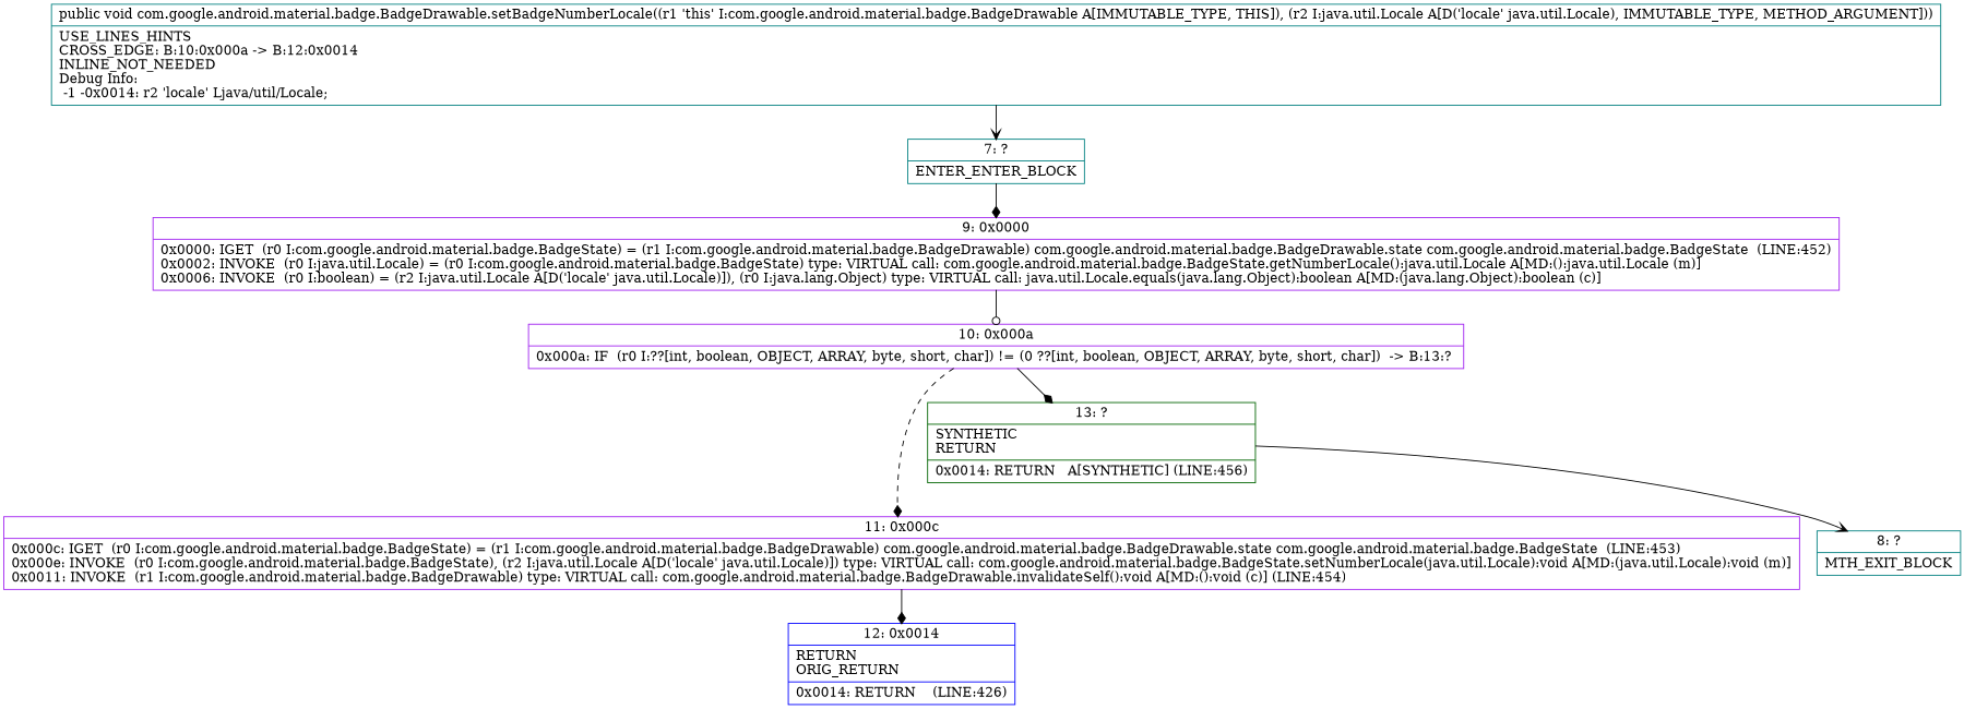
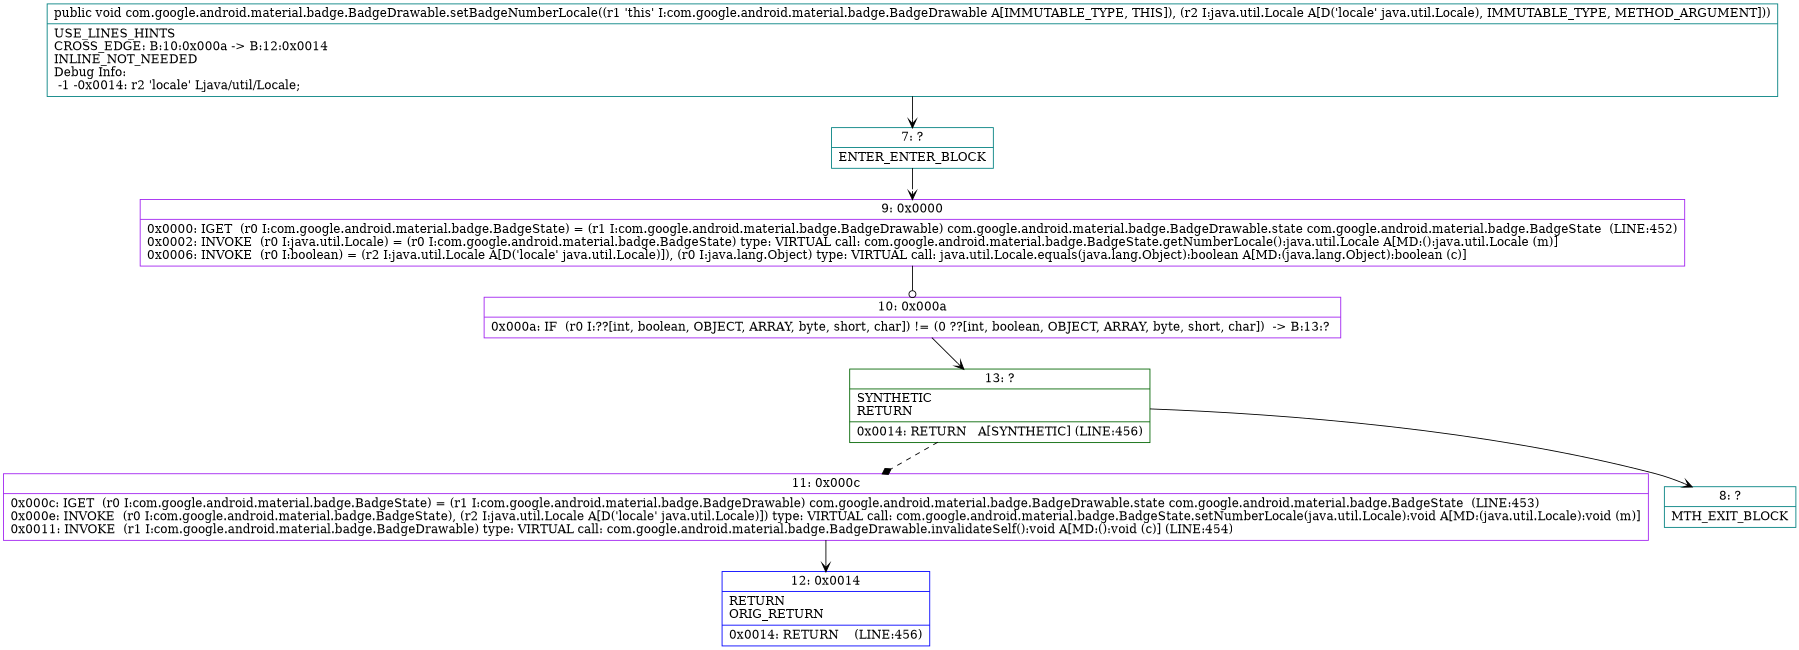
  digraph {
    node [color=teal shape=record]
    edge [arrowhead=vee]
    n1 [label="{7\:\ ?|ENTER_ENTER_BLOCK\l}"]
    n2 [color=purple label="{9\:\ 0x0000|0x0000: IGET  (r0 I:com.google.android.material.badge.BadgeState) = (r1 I:com.google.android.material.badge.BadgeDrawable) com.google.android.material.badge.BadgeDrawable.state com.google.android.material.badge.BadgeState  (LINE:452)\l0x0002: INVOKE  (r0 I:java.util.Locale) = (r0 I:com.google.android.material.badge.BadgeState) type: VIRTUAL call: com.google.android.material.badge.BadgeState.getNumberLocale():java.util.Locale A[MD:():java.util.Locale (m)]\l0x0006: INVOKE  (r0 I:boolean) = (r2 I:java.util.Locale A[D('locale' java.util.Locale)]), (r0 I:java.lang.Object) type: VIRTUAL call: java.util.Locale.equals(java.lang.Object):boolean A[MD:(java.lang.Object):boolean (c)]\l}"]
    n3 [color=purple label="{10\:\ 0x000a|0x000a: IF  (r0 I:??[int, boolean, OBJECT, ARRAY, byte, short, char]) != (0 ??[int, boolean, OBJECT, ARRAY, byte, short, char])  \-\> B:13:? \l}"]
    n4 [color=purple label="{11\:\ 0x000c|0x000c: IGET  (r0 I:com.google.android.material.badge.BadgeState) = (r1 I:com.google.android.material.badge.BadgeDrawable) com.google.android.material.badge.BadgeDrawable.state com.google.android.material.badge.BadgeState  (LINE:453)\l0x000e: INVOKE  (r0 I:com.google.android.material.badge.BadgeState), (r2 I:java.util.Locale A[D('locale' java.util.Locale)]) type: VIRTUAL call: com.google.android.material.badge.BadgeState.setNumberLocale(java.util.Locale):void A[MD:(java.util.Locale):void (m)]\l0x0011: INVOKE  (r1 I:com.google.android.material.badge.BadgeDrawable) type: VIRTUAL call: com.google.android.material.badge.BadgeDrawable.invalidateSelf():void A[MD:():void (c)] (LINE:454)\l}"]
    n5 [color=darkgreen label="{13\:\ ?|SYNTHETIC\lRETURN\l|0x0014: RETURN   A[SYNTHETIC] (LINE:456)\l}"]
-   n6 [color=blue label="{12\:\ 0x0014|RETURN\lORIG_RETURN\l|0x0014: RETURN    (LINE:426)\l}"]
+   n6 [color=blue label="{12\:\ 0x0014|RETURN\lORIG_RETURN\l|0x0014: RETURN    (LINE:456)\l}"]
    n7 [label="{8\:\ ?|MTH_EXIT_BLOCK\l}"]
    n8 [label="{public void com.google.android.material.badge.BadgeDrawable.setBadgeNumberLocale((r1 'this' I:com.google.android.material.badge.BadgeDrawable A[IMMUTABLE_TYPE, THIS]), (r2 I:java.util.Locale A[D('locale' java.util.Locale), IMMUTABLE_TYPE, METHOD_ARGUMENT]))  | USE_LINES_HINTS\lCROSS_EDGE: B:10:0x000a \-\> B:12:0x0014\lINLINE_NOT_NEEDED\lDebug Info:\l  \-1 \-0x0014: r2 'locale' Ljava\/util\/Locale;\l}"]
-   n1 -> n2 [arrowhead=diamond]
+   n1 -> n2
    n2 -> n3 [arrowhead=odot]
-   n3 -> n4 [arrowhead=diamond style=dashed]
-   n3 -> n5 [arrowhead=diamond]
-   n4 -> n6 [arrowhead=diamond]
+   n5 -> n4 [arrowhead=diamond style=dashed]
+   n3 -> n5
+   n4 -> n6
    n5 -> n7
    n8 -> n1
  }
